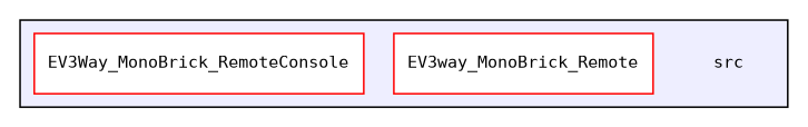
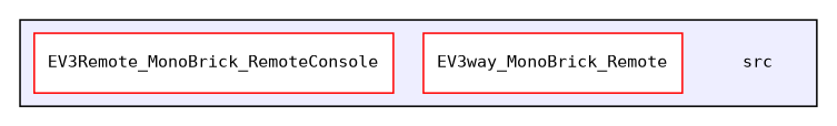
  digraph {
    compound=true
    fontname="DejaVu Sans Mono"
    node [fontname="DejaVu Sans Mono" fontsize=10 shape=box color=red fillcolor=white style=filled]
    n1 [label=src shape=plaintext color="" fillcolor="" style=""]
    n2 [label=EV3way_MonoBrick_Remote]
-   n3 [label=EV3Way_MonoBrick_RemoteConsole]
+   n3 [label=EV3Remote_MonoBrick_RemoteConsole]
    subgraph cluster_1 {
      bgcolor="#eeeeff"
      pencolor=black
      n1
      n2
      n3
    }
  }
